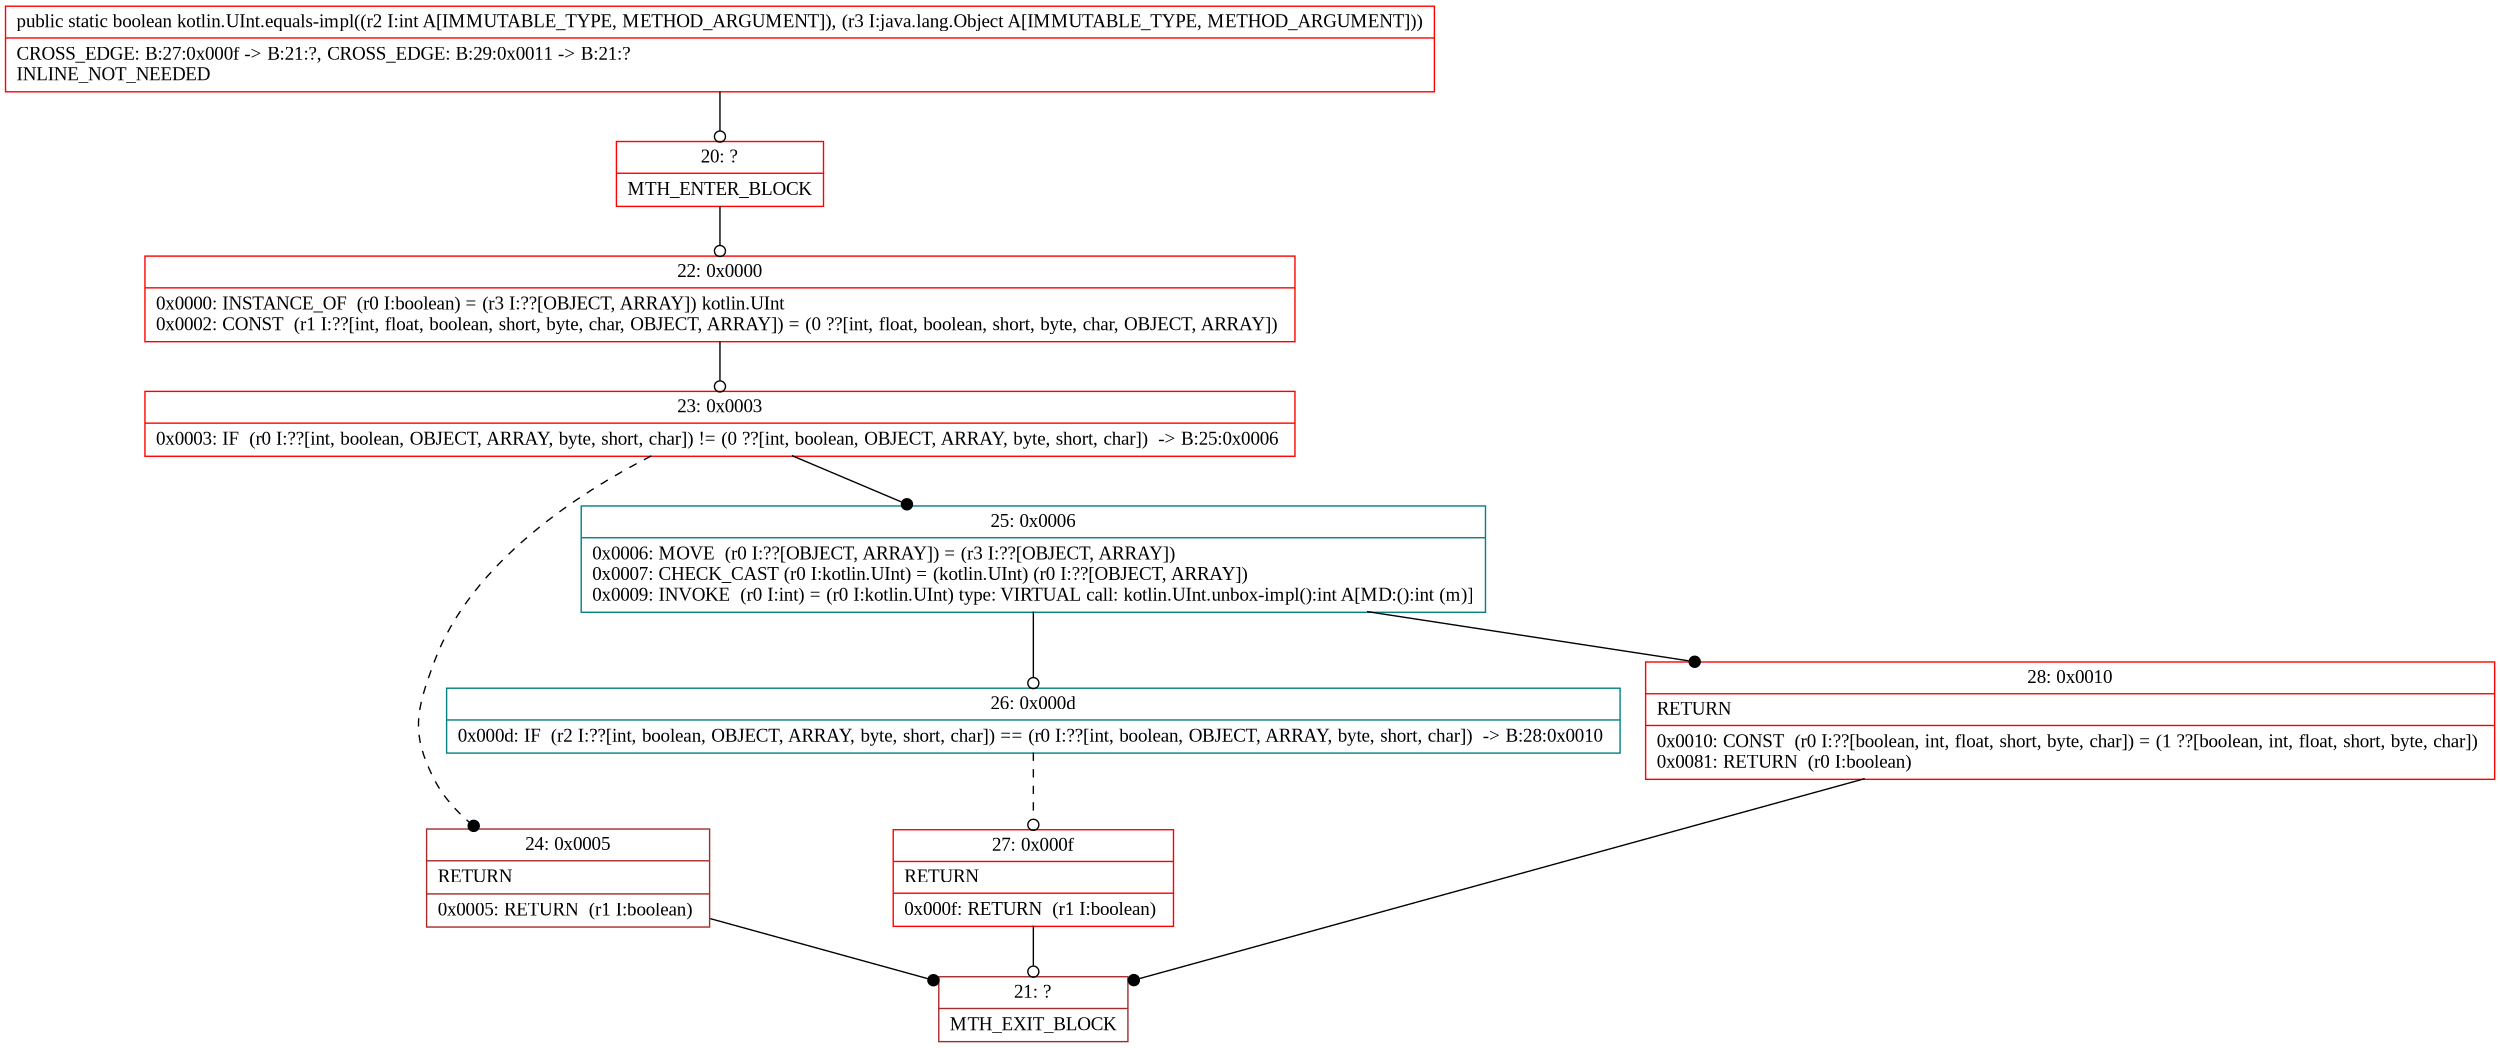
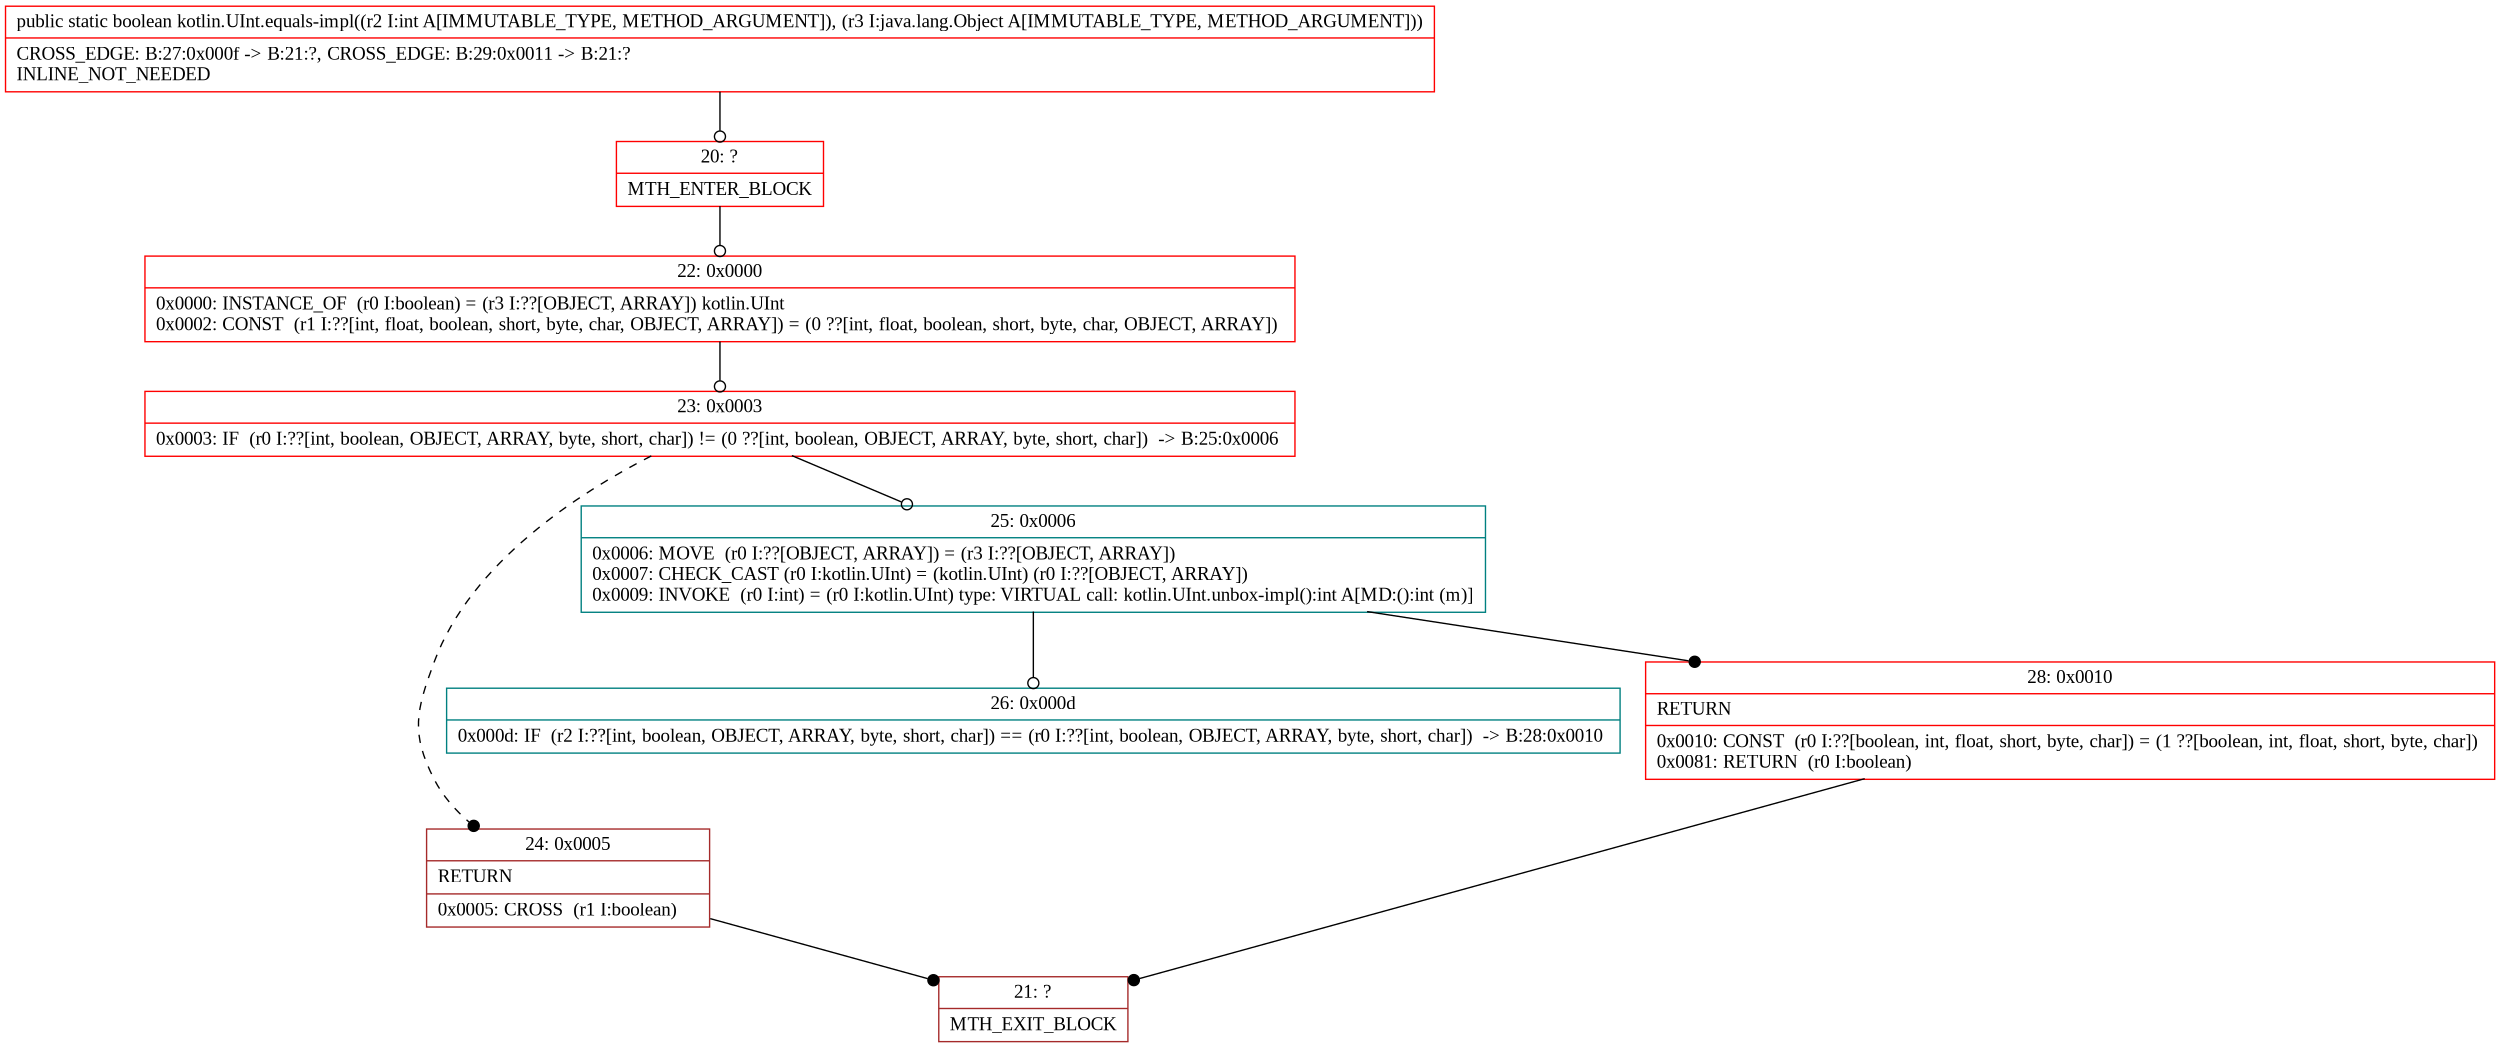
  digraph {
    fontname="Liberation Serif"
    node [color=red fontname="Liberation Serif" shape=record]
    edge [arrowhead=odot fontname="Liberation Serif"]
    n1 [label="{20\:\ ?|MTH_ENTER_BLOCK\l}"]
    n2 [label="{22\:\ 0x0000|0x0000: INSTANCE_OF  (r0 I:boolean) = (r3 I:??[OBJECT, ARRAY]) kotlin.UInt \l0x0002: CONST  (r1 I:??[int, float, boolean, short, byte, char, OBJECT, ARRAY]) = (0 ??[int, float, boolean, short, byte, char, OBJECT, ARRAY]) \l}"]
    n3 [label="{23\:\ 0x0003|0x0003: IF  (r0 I:??[int, boolean, OBJECT, ARRAY, byte, short, char]) != (0 ??[int, boolean, OBJECT, ARRAY, byte, short, char])  \-\> B:25:0x0006 \l}"]
-   n4 [color=brown label="{24\:\ 0x0005|RETURN\l|0x0005: RETURN  (r1 I:boolean) \l}"]
+   n4 [color=brown label="{24\:\ 0x0005|RETURN\l|0x0005: CROSS  (r1 I:boolean) \l}"]
    n5 [color=teal label="{25\:\ 0x0006|0x0006: MOVE  (r0 I:??[OBJECT, ARRAY]) = (r3 I:??[OBJECT, ARRAY]) \l0x0007: CHECK_CAST (r0 I:kotlin.UInt) = (kotlin.UInt) (r0 I:??[OBJECT, ARRAY]) \l0x0009: INVOKE  (r0 I:int) = (r0 I:kotlin.UInt) type: VIRTUAL call: kotlin.UInt.unbox\-impl():int A[MD:():int (m)]\l}"]
    n6 [color=brown label="{21\:\ ?|MTH_EXIT_BLOCK\l}"]
    n7 [color=teal label="{26\:\ 0x000d|0x000d: IF  (r2 I:??[int, boolean, OBJECT, ARRAY, byte, short, char]) == (r0 I:??[int, boolean, OBJECT, ARRAY, byte, short, char])  \-\> B:28:0x0010 \l}"]
    n8 [label="{28\:\ 0x0010|RETURN\l|0x0010: CONST  (r0 I:??[boolean, int, float, short, byte, char]) = (1 ??[boolean, int, float, short, byte, char]) \l0x0081: RETURN  (r0 I:boolean) \l}"]
-   n9 [label="{27\:\ 0x000f|RETURN\l|0x000f: RETURN  (r1 I:boolean) \l}"]
    n10 [label="{public static boolean kotlin.UInt.equals\-impl((r2 I:int A[IMMUTABLE_TYPE, METHOD_ARGUMENT]), (r3 I:java.lang.Object A[IMMUTABLE_TYPE, METHOD_ARGUMENT]))  | CROSS_EDGE: B:27:0x000f \-\> B:21:?, CROSS_EDGE: B:29:0x0011 \-\> B:21:?\lINLINE_NOT_NEEDED\l}"]
    n1 -> n2
    n2 -> n3
    n3 -> n4 [arrowhead=dot style=dashed]
-   n3 -> n5 [arrowhead=dot]
+   n3 -> n5
    n4 -> n6 [arrowhead=dot]
    n5 -> n7
    n5 -> n8 [arrowhead=dot]
-   n7 -> n9 [style=dashed]
    n8 -> n6 [arrowhead=dot]
-   n9 -> n6
    n10 -> n1
  }
